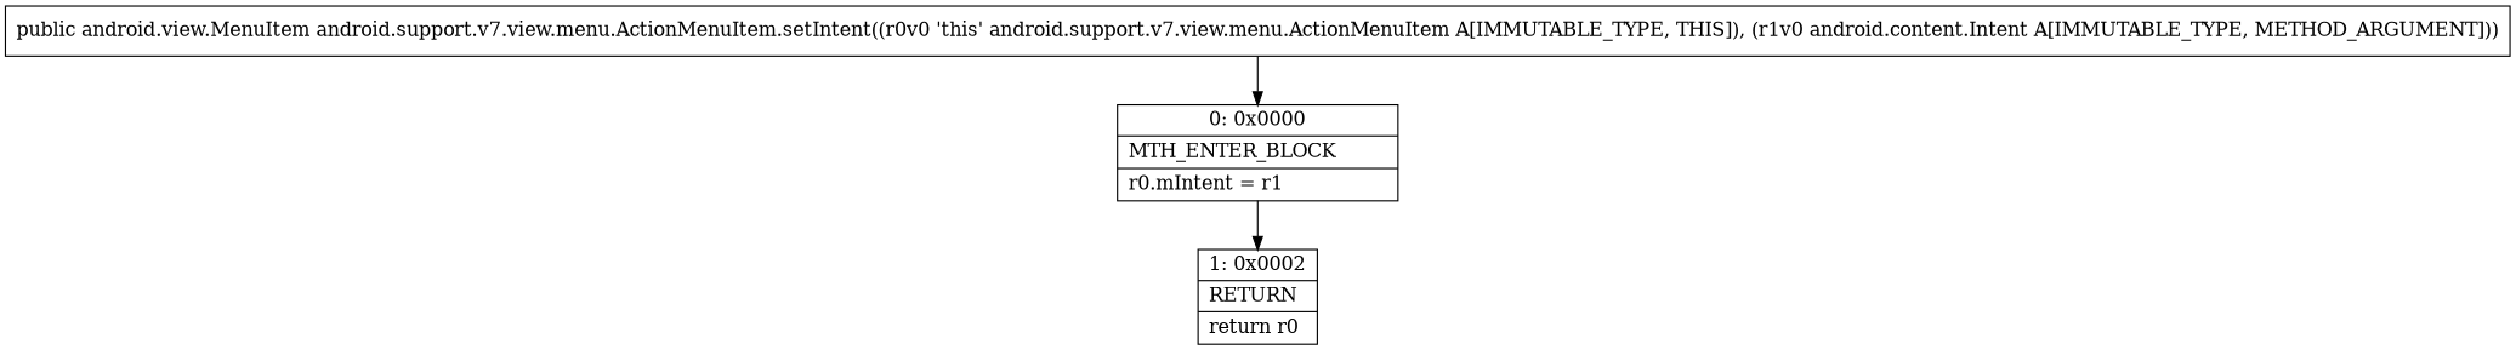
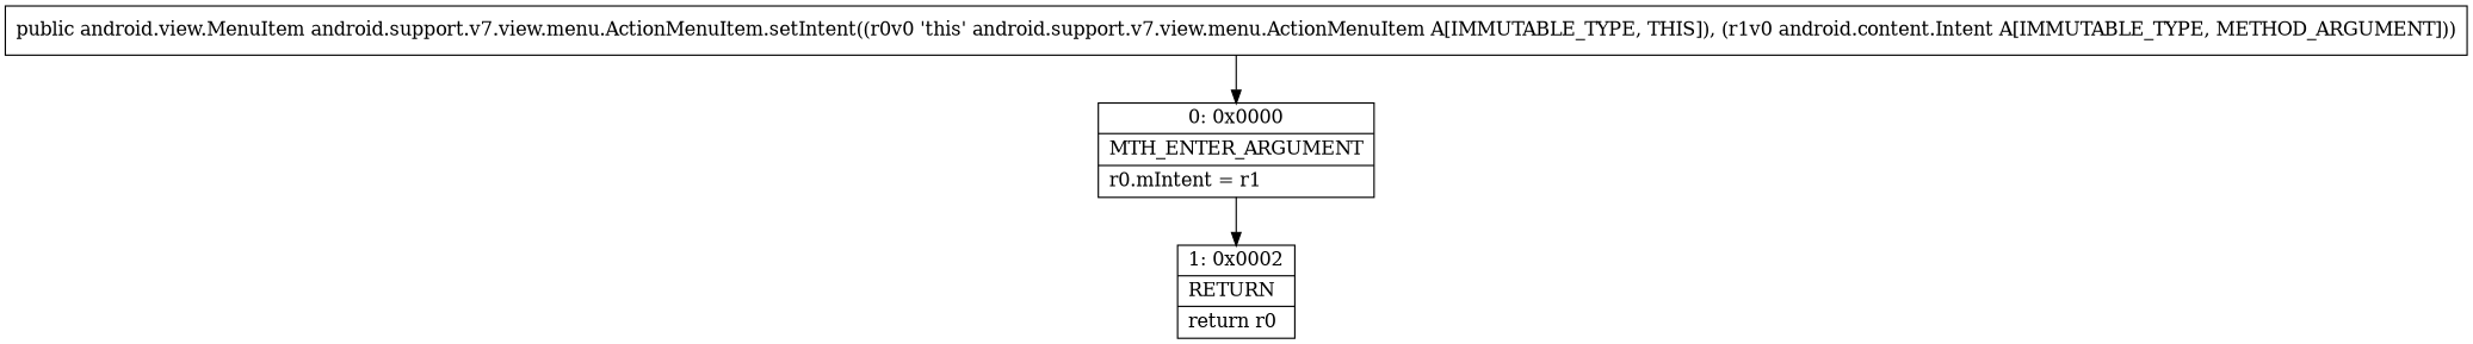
  digraph {
    node [shape=record]
-   n1 [label="{0\:\ 0x0000|MTH_ENTER_BLOCK\l|r0.mIntent = r1\l}"]
+   n1 [label="{0\:\ 0x0000|MTH_ENTER_ARGUMENT\l|r0.mIntent = r1\l}"]
    n2 [label="{1\:\ 0x0002|RETURN\l|return r0\l}"]
    n3 [label="{public android.view.MenuItem android.support.v7.view.menu.ActionMenuItem.setIntent((r0v0 'this' android.support.v7.view.menu.ActionMenuItem A[IMMUTABLE_TYPE, THIS]), (r1v0 android.content.Intent A[IMMUTABLE_TYPE, METHOD_ARGUMENT])) }"]
    n1 -> n2
    n3 -> n1
  }
